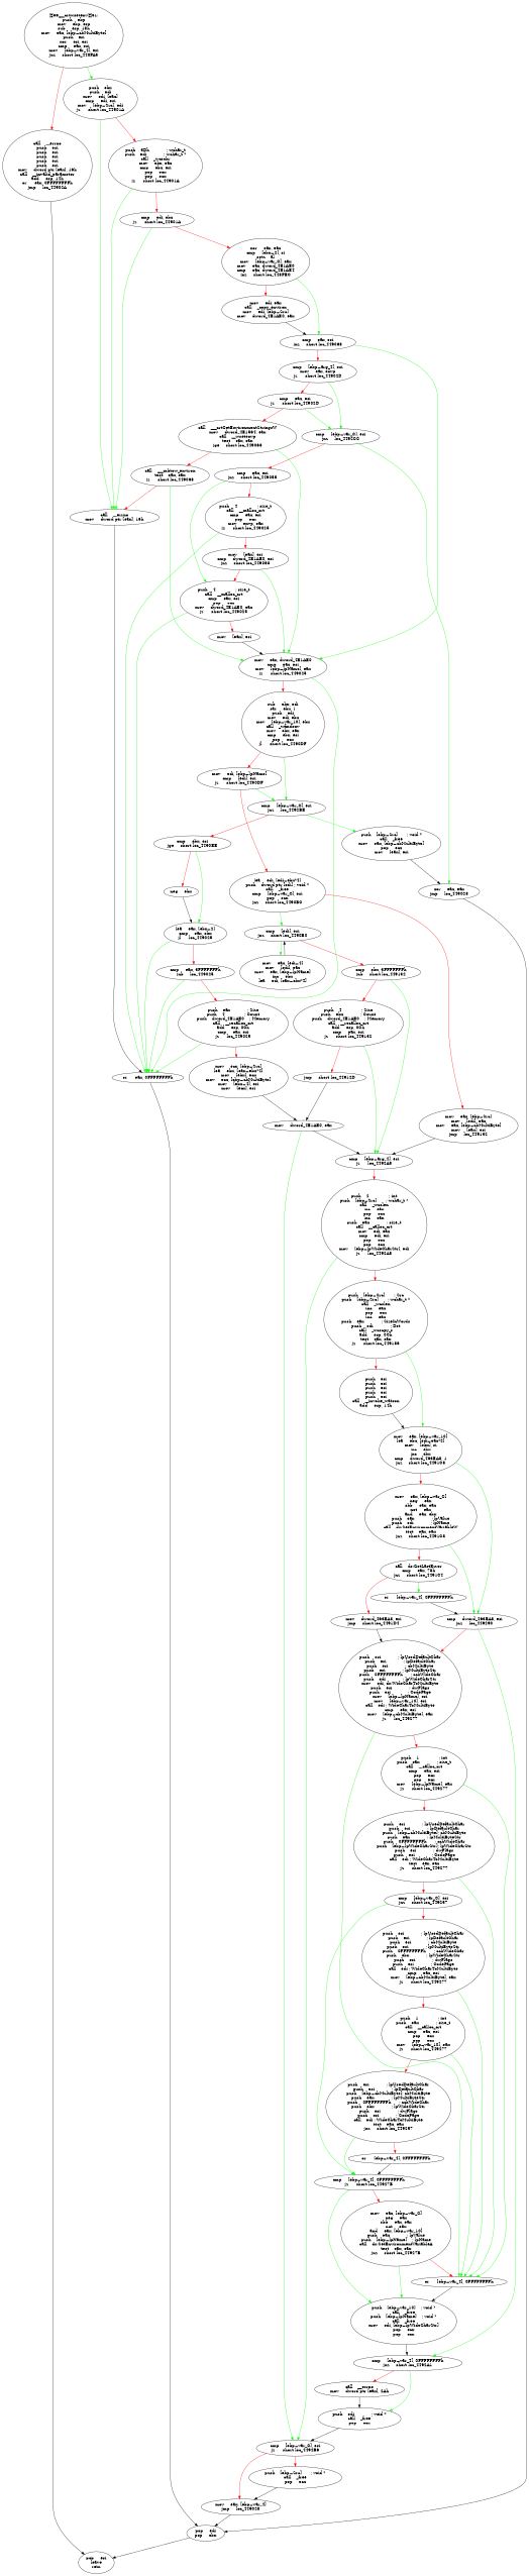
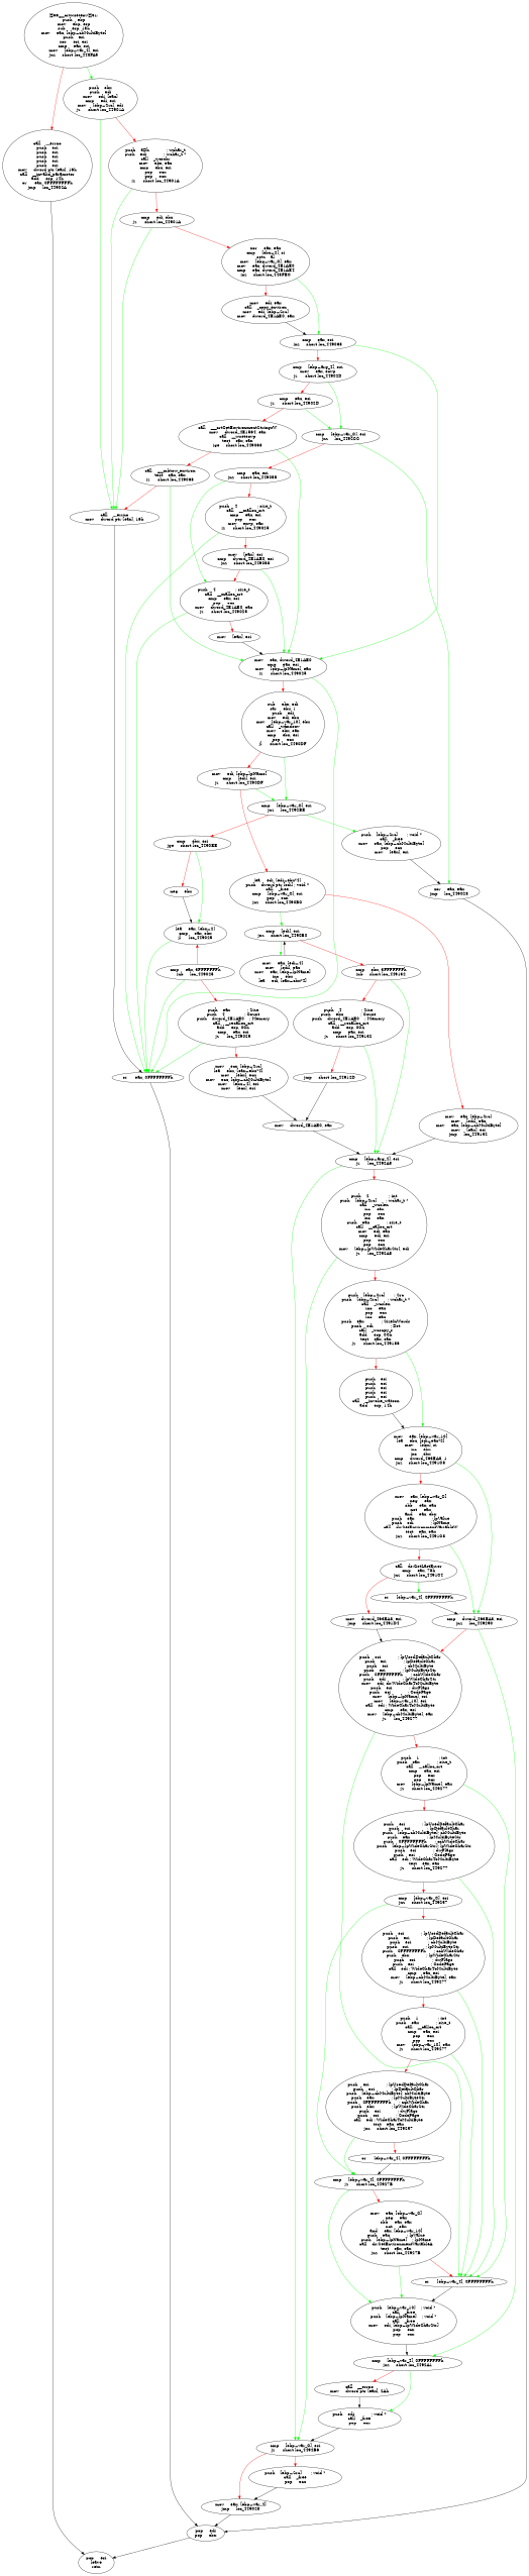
  digraph {
    edge [color=red]
    n1 [label="56___crtwsetenv31:\npush    ebp\nmov     ebp, esp\nsub     esp, 18h\nmov     eax, [ebp+cbMultiByte]\npush    esi\nxor     esi, esi\ncmp     eax, esi\nmov     [ebp+var_4], esi\njnz     short loc_448FA5"]
    n2 [label="call    __errno\npush    esi\npush    esi\npush    esi\npush    esi\npush    esi\nmov     dword ptr [eax], 16h\ncall    __invalid_parameter\nadd     esp, 14h\nor      eax, 0FFFFFFFFh\njmp     loc_44902A"]
    n3 [label="push    ebx\npush    edi\nmov     edi, [eax]\ncmp     edi, esi\nmov     [ebp+Src], edi\njz      short loc_44901A"]
    n4 [label="pop     esi\nleave\nretn"]
    n5 [label="push    3Dh             ; wchar_t\npush    edi             ; wchar_t *\ncall    _wcschr\nmov     ebx, eax\ncmp     ebx, esi\npop     ecx\npop     ecx\njz      short loc_44901A"]
    n6 [label="call    __errno\nmov     dword ptr [eax], 16h"]
    n7 [label="cmp     edi, ebx\njz      short loc_44901A"]
    n8 [label="or      eax, 0FFFFFFFFh"]
    n9 [label="xor     eax, eax\ncmp     [ebx+2], si\nsetz    al\nmov     [ebp+var_C], eax\nmov     eax, dword_4E1AE0\ncmp     eax, dword_4E1AE4\njnz     short loc_448FEC"]
    n10 [label="mov     edi, eax\ncall    _copy_environ\nmov     edi, [ebp+Src]\nmov     dword_4E1AE0, eax"]
    n11 [label="cmp     eax, esi\njnz     short loc_449068"]
    n12 [label="cmp     [ebp+arg_4], esi\nmov     eax, envp\njz      short loc_44902D"]
    n13 [label="mov     eax, dword_4E1AE0\ncmp     eax, esi\nmov     [ebp+lpName], eax\njz      short loc_449025"]
    n14 [label="cmp     eax, esi\njz      short loc_44902D"]
    n15 [label="cmp     [ebp+var_C], esi\njnz     loc_4492CC"]
    n16 [label="sub     ebx, edi\nsar     ebx, 1\npush    edi\nmov     edi, ebx\nmov     [ebp+var_10], ebx\ncall    _wfindenv\nmov     ebx, eax\ncmp     ebx, esi\npop     ecx\njl      short loc_4490DF"]
    n17 [label="call    ___crtGetEnvironmentStringsW\nmov     dword_4E1564, eax\ncall    __wsetenvp\ntest    eax, eax\njge     short loc_449068"]
    n18 [label="cmp     eax, esi\njnz     short loc_449055"]
    n19 [label="xor     eax, eax\njmp     loc_449028"]
    n20 [label="call    ___mbtow_environ\ntest    eax, eax\njz      short loc_449068"]
    n21 [label="pop     edi\npop     ebx"]
    n22 [label="push    4               ; size_t\ncall    __malloc_crt\ncmp     eax, esi\npop     ecx\nmov     envp, eax\njz      short loc_449025"]
    n23 [label="push    4               ; size_t\ncall    __malloc_crt\ncmp     eax, esi\npop     ecx\nmov     dword_4E1AE0, eax\njz      short loc_449025"]
    n24 [label="mov     [eax], esi\ncmp     dword_4E1AE0, esi\njnz     short loc_449068"]
    n25 [label="mov     [eax], esi"]
    n26 [label="mov     edi, [ebp+lpName]\ncmp     [edi], esi\njz      short loc_4490DF"]
    n27 [label="cmp     [ebp+var_C], esi\njnz     loc_4492BE"]
    n28 [label="lea     edi, [edi+ebx*4]\npush    dword ptr [edi] ; void *\ncall    _free\ncmp     [ebp+var_C], esi\npop     ecx\njnz     short loc_4490BC"]
    n29 [label="cmp     ebx, esi\njge     short loc_4490EE"]
    n30 [label="push    [ebp+Src]       ; void *\ncall    _free\nmov     eax, [ebp+cbMultiByte]\npop     ecx\nmov     [eax], esi"]
    n31 [label="mov     eax, [ebp+Src]\nmov     [edi], eax\nmov     eax, [ebp+cbMultiByte]\nmov     [eax], esi\njmp     loc_449132"]
    n32 [label="cmp     [edi], esi\njnz     short loc_4490B0"]
    n33 [label="cmp     [ebp+arg_4], esi\njz      loc_4492A8"]
    n34 [label="mov     eax, [edi+4]\nmov     [edi], eax\nmov     eax, [ebp+lpName]\ninc     ebx\nlea     edi, [eax+ebx*4]"]
    n35 [label="cmp     ebx, 3FFFFFFFh\njnb     short loc_449132"]
    n36 [label="push    2               ; int\npush    [ebp+Src]       ; wchar_t *\ncall    _wcslen\ninc     eax\npop     ecx\ninc     eax\npush    eax             ; size_t\ncall    __calloc_crt\nmov     edi, eax\ncmp     edi, esi\npop     ecx\npop     ecx\nmov     [ebp+lpWideCharStr], edi\njz      loc_4492A8"]
    n37 [label="cmp     [ebp+var_C], esi\njz      short loc_4492B6"]
    n38 [label="push    4               ; Size\npush    ebx             ; Count\npush    dword_4E1AE0    ; Memory\ncall    __recalloc_crt\nadd     esp, 0Ch\ncmp     eax, esi\njz      short loc_449132"]
    n39 [label="jmp     short loc_44912D"]
    n40 [label="mov     dword_4E1AE0, eax"]
    n41 [label="neg     ebx"]
    n42 [label="lea     eax, [ebx+2]\ncmp     eax, ebx\njl      loc_449025"]
    n43 [label="cmp     eax, 3FFFFFFFh\njnb     loc_449025"]
    n44 [label="push    eax             ; Size\npush    4               ; Count\npush    dword_4E1AE0    ; Memory\ncall    __recalloc_crt\nadd     esp, 0Ch\ncmp     eax, esi\njz      loc_449025"]
    n45 [label="mov     ecx, [ebp+Src]\nlea     ebx, [eax+ebx*4]\nmov     [ebx], ecx\nmov     ecx, [ebp+cbMultiByte]\nmov     [ebx+4], esi\nmov     [ecx], esi"]
    n46 [label="push    [ebp+Src]       ; Src\npush    [ebp+Src]       ; wchar_t *\ncall    _wcslen\ninc     eax\npop     ecx\ninc     eax\npush    eax             ; SizeInWords\npush    edi             ; Dst\ncall    _wcscpy_s\nadd     esp, 0Ch\ntest    eax, eax\njz      short loc_449186"]
    n47 [label="push    [ebp+Src]       ; void *\ncall    _free\npop     ecx"]
    n48 [label="mov     eax, [ebp+var_4]\njmp     loc_449028"]
    n49 [label="push    esi\npush    esi\npush    esi\npush    esi\npush    esi\ncall    __invoke_watson\nadd     esp, 14h"]
    n50 [label="mov     eax, [ebp+var_10]\nlea     ebx, [edi+eax*2]\nmov     [ebx], si\ninc     ebx\ninc     ebx\ncmp     dword_463EA8, 1\njnz     short loc_4491C8"]
    n51 [label="mov     eax, [ebp+var_C]\nneg     eax\nsbb     eax, eax\nnot     eax\nand     eax, ebx\npush    eax             ; lpValue\npush    edi             ; lpName\ncall    ds:SetEnvironmentVariableW\ntest    eax, eax\njnz     short loc_4491C8"]
    n52 [label="cmp     dword_463EA8, esi\njnz     loc_449290"]
    n53 [label="call    ds:GetLastError\ncmp     eax, 78h\njnz     short loc_4491C4"]
    n54 [label="push    esi             ; lpUsedDefaultChar\npush    esi             ; lpDefaultChar\npush    esi             ; cbMultiByte\npush    esi             ; lpMultiByteStr\npush    0FFFFFFFFh      ; cchWideChar\npush    edi             ; lpWideCharStr\nmov     edi, ds:WideCharToMultiByte\npush    esi             ; dwFlags\npush    esi             ; CodePage\nmov     [ebp+lpName], esi\nmov     [ebp+var_10], esi\ncall    edi ; WideCharToMultiByte\ncmp     eax, esi\nmov     [ebp+cbMultiByte], eax\njz      loc_449277"]
    n55 [label="cmp     [ebp+var_4], 0FFFFFFFFh\njnz     short loc_4492A1"]
    n56 [label="mov     dword_463EA8, esi\njmp     short loc_4491D4"]
    n57 [label="or      [ebp+var_4], 0FFFFFFFFh"]
    n58 [label="push    1               ; int\npush    eax             ; size_t\ncall    __calloc_crt\ncmp     eax, esi\npop     ecx\npop     ecx\nmov     [ebp+lpName], eax\njz      short loc_449277"]
    n59 [label="or      [ebp+var_4], 0FFFFFFFFh"]
    n60 [label="call    __errno\nmov     dword ptr [eax], 2Ah"]
    n61 [label="push    edi             ; void *\ncall    _free\npop     ecx"]
    n62 [label="push    esi             ; lpUsedDefaultChar\npush    esi             ; lpDefaultChar\npush    [ebp+cbMultiByte]; cbMultiByte\npush    eax             ; lpMultiByteStr\npush    0FFFFFFFFh      ; cchWideChar\npush    [ebp+lpWideCharStr]; lpWideCharStr\npush    esi             ; dwFlags\npush    esi             ; CodePage\ncall    edi ; WideCharToMultiByte\ntest    eax, eax\njz      short loc_449277"]
    n63 [label="push    [ebp+var_10]    ; void *\ncall    _free\npush    [ebp+lpName]    ; void *\ncall    _free\nmov     edi, [ebp+lpWideCharStr]\npop     ecx\npop     ecx"]
    n64 [label="cmp     [ebp+var_C], esi\njnz     short loc_449257"]
    n65 [label="push    esi             ; lpUsedDefaultChar\npush    esi             ; lpDefaultChar\npush    esi             ; cbMultiByte\npush    esi             ; lpMultiByteStr\npush    0FFFFFFFFh      ; cchWideChar\npush    ebx             ; lpWideCharStr\npush    esi             ; dwFlags\npush    esi             ; CodePage\ncall    edi ; WideCharToMultiByte\ncmp     eax, esi\nmov     [ebp+cbMultiByte], eax\njz      short loc_449277"]
    n66 [label="cmp     [ebp+var_4], 0FFFFFFFFh\njz      short loc_44927B"]
    n67 [label="push    1               ; int\npush    eax             ; size_t\ncall    __calloc_crt\ncmp     eax, esi\npop     ecx\npop     ecx\nmov     [ebp+var_10], eax\njz      short loc_449277"]
    n68 [label="mov     eax, [ebp+var_C]\nneg     eax\nsbb     eax, eax\nnot     eax\nand     eax, [ebp+var_10]\npush    eax             ; lpValue\npush    [ebp+lpName]    ; lpName\ncall    ds:SetEnvironmentVariableA\ntest    eax, eax\njnz     short loc_44927B"]
    n69 [label="push    esi             ; lpUsedDefaultChar\npush    esi             ; lpDefaultChar\npush    [ebp+cbMultiByte]; cbMultiByte\npush    eax             ; lpMultiByteStr\npush    0FFFFFFFFh      ; cchWideChar\npush    ebx             ; lpWideCharStr\npush    esi             ; dwFlags\npush    esi             ; CodePage\ncall    edi ; WideCharToMultiByte\ntest    eax, eax\njnz     short loc_449257"]
    n70 [label="or      [ebp+var_4], 0FFFFFFFFh"]
    n1 -> n2
    n1 -> n3 [color=green]
    n2 -> n4 [color=black]
    n3 -> n5
    n3 -> n6 [color=green]
    n5 -> n6 [color=green]
    n5 -> n7
    n6 -> n8 [color=black]
    n7 -> n6 [color=green]
    n7 -> n9
    n8 -> n21 [color=black]
    n9 -> n10
    n9 -> n11 [color=green]
    n10 -> n11 [color=black]
    n11 -> n12
    n11 -> n13 [color=green]
    n12 -> n14
    n12 -> n15 [color=green]
    n13 -> n8 [color=green]
    n13 -> n16
    n14 -> n15 [color=green]
    n14 -> n17
    n15 -> n18
    n15 -> n19 [color=green]
    n16 -> n26
    n16 -> n27 [color=green]
    n17 -> n13 [color=green]
    n17 -> n20
    n18 -> n22
    n18 -> n23 [color=green]
    n19 -> n21 [color=black]
    n20 -> n6
    n20 -> n13 [color=green]
    n21 -> n4 [color=black]
    n22 -> n8 [color=green]
    n22 -> n24
    n23 -> n8 [color=green]
    n23 -> n25
    n24 -> n13 [color=green]
    n24 -> n23
    n25 -> n13 [color=black]
    n26 -> n27 [color=green]
    n26 -> n28
    n27 -> n29
    n27 -> n30 [color=green]
    n28 -> n31
    n28 -> n32 [color=green]
    n29 -> n41
    n29 -> n42 [color=green]
    n30 -> n19 [color=black]
    n31 -> n33 [color=black]
    n32 -> n34 [color=green]
    n32 -> n35
    n33 -> n36
-   n40 -> n37 [color=green]
+   n33 -> n37 [color=green]
    n34 -> n32 [color=black]
    n35 -> n33 [color=green]
    n35 -> n38
    n36 -> n37 [color=green]
    n36 -> n46
    n37 -> n47
    n37 -> n48
    n38 -> n33 [color=green]
    n38 -> n39
    n39 -> n40 [color=black]
    n40 -> n33 [color=black]
    n41 -> n42 [color=black]
    n42 -> n8 [color=green]
-   n42 -> n43
+   n43 -> n42
    n43 -> n8 [color=green]
    n43 -> n44
    n44 -> n8 [color=green]
    n44 -> n45
    n45 -> n40 [color=black]
    n46 -> n49
    n46 -> n50 [color=green]
    n47 -> n48 [color=black]
    n48 -> n21 [color=black]
    n49 -> n50 [color=black]
    n50 -> n51
    n50 -> n52 [color=green]
    n51 -> n52 [color=green]
    n51 -> n53
    n52 -> n54
    n52 -> n55 [color=green]
    n53 -> n56
    n53 -> n57 [color=green]
    n54 -> n58
    n54 -> n59 [color=green]
    n55 -> n60
    n55 -> n61 [color=green]
    n56 -> n54 [color=black]
    n57 -> n52 [color=black]
    n58 -> n59 [color=green]
    n58 -> n62
    n59 -> n63 [color=black]
    n60 -> n61 [color=black]
    n61 -> n37 [color=black]
    n62 -> n59 [color=green]
    n62 -> n64
    n63 -> n55 [color=black]
    n64 -> n65
    n64 -> n66 [color=green]
    n65 -> n59 [color=green]
    n65 -> n67
    n66 -> n63 [color=green]
    n66 -> n68
    n67 -> n59 [color=green]
    n67 -> n69
    n68 -> n59
    n68 -> n63 [color=green]
    n69 -> n66 [color=green]
    n69 -> n70
    n70 -> n66 [color=black]
  }
